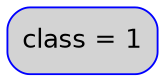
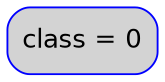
  digraph {
-   n1 [color=blue fillcolor=lightgrey fontname=helvetica label="class = 1" shape=box style="filled, rounded"]
+   n1 [color=blue fillcolor=lightgrey fontname=helvetica label="class = 0" shape=box style="filled, rounded"]
  }
